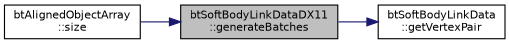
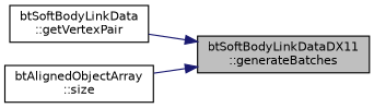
  digraph {
    rankdir=LR
    node [color=black fillcolor=white fontname=Helvetica fontsize=10 shape=record style=filled]
    edge [color=midnightblue fontname=Helvetica fontsize=10 labelfontname=Helvetica labelfontsize=10 style=solid]
    n1 [fillcolor=grey75 fontcolor=black height=0.2 label="btSoftBodyLinkDataDX11\l::generateBatches" width=0.4]
    n2 [height=0.2 label="btSoftBodyLinkData\l::getVertexPair" width=0.4]
    n3 [height=0.2 label="btAlignedObjectArray\l::size" width=0.4]
-   n1 -> n2
+   n2 -> n1
    n3 -> n1
  }
